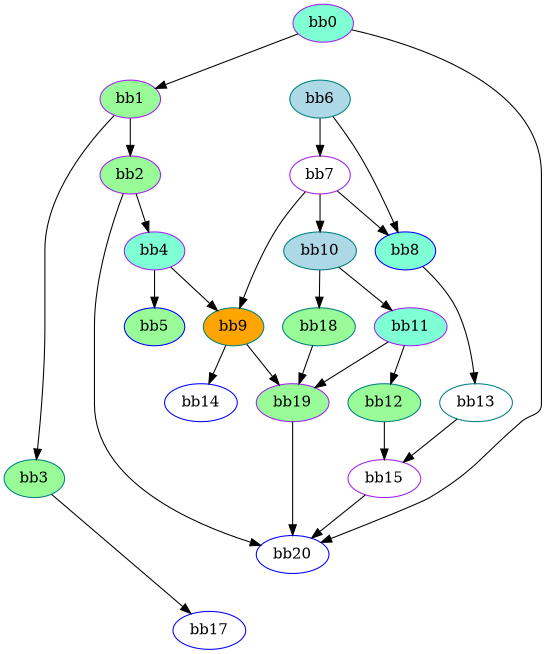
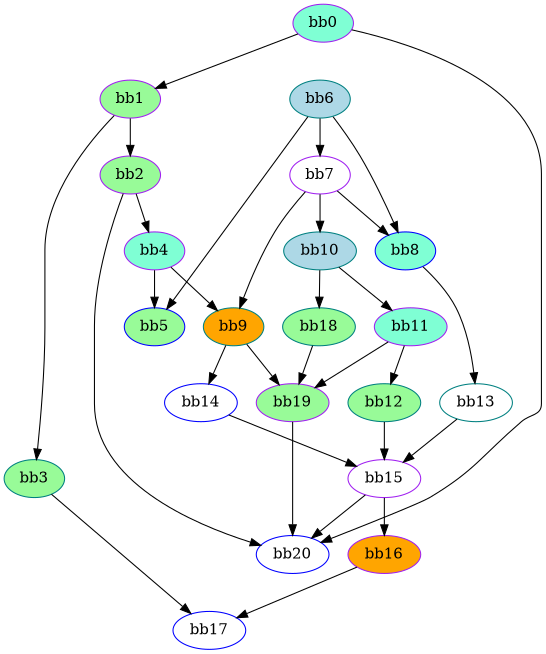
  digraph {
    node [color=purple fillcolor=palegreen style=filled]
    n1 [fillcolor=aquamarine label="bb0\l"]
    n2 [label="bb1\l"]
    n3 [color=blue fillcolor=white label="bb20\l"]
    n4 [label="bb2\l"]
    n5 [color=teal label="bb3\l"]
    n6 [fillcolor=aquamarine label="bb4\l"]
    n7 [color=blue fillcolor=white label="bb17\l"]
    n8 [color=blue label="bb5\l"]
    n9 [color=teal fillcolor=orange label="bb9\l"]
    n10 [color=teal fillcolor=lightblue label="bb6\l"]
    n11 [fillcolor=white label="bb7\l"]
    n12 [color=blue fillcolor=aquamarine label="bb8\l"]
    n13 [color=blue fillcolor=white label="bb14\l"]
    n14 [label="bb19\l"]
    n15 [color=teal fillcolor=lightblue label="bb10\l"]
    n16 [color=teal fillcolor=white label="bb13\l"]
    n17 [fillcolor=aquamarine label="bb11\l"]
    n18 [color=teal label="bb18\l"]
    n19 [fillcolor=white label="bb15\l"]
    n20 [color=teal label="bb12\l"]
+   n21 [fillcolor=orange label="bb16\l"]
    n1 -> n2
    n1 -> n3
    n2 -> n4
    n2 -> n5
    n4 -> n3
    n4 -> n6
    n5 -> n7
    n6 -> n8
    n6 -> n9
    n9 -> n13
    n9 -> n14
+   n10 -> n8
    n10 -> n11
    n10 -> n12
    n11 -> n9
    n11 -> n12
    n11 -> n15
    n12 -> n16
+   n13 -> n19
    n14 -> n3
    n15 -> n17
    n15 -> n18
    n16 -> n19
    n17 -> n14
    n17 -> n20
    n18 -> n14
    n19 -> n3
+   n19 -> n21
    n20 -> n19
+   n21 -> n7
  }
